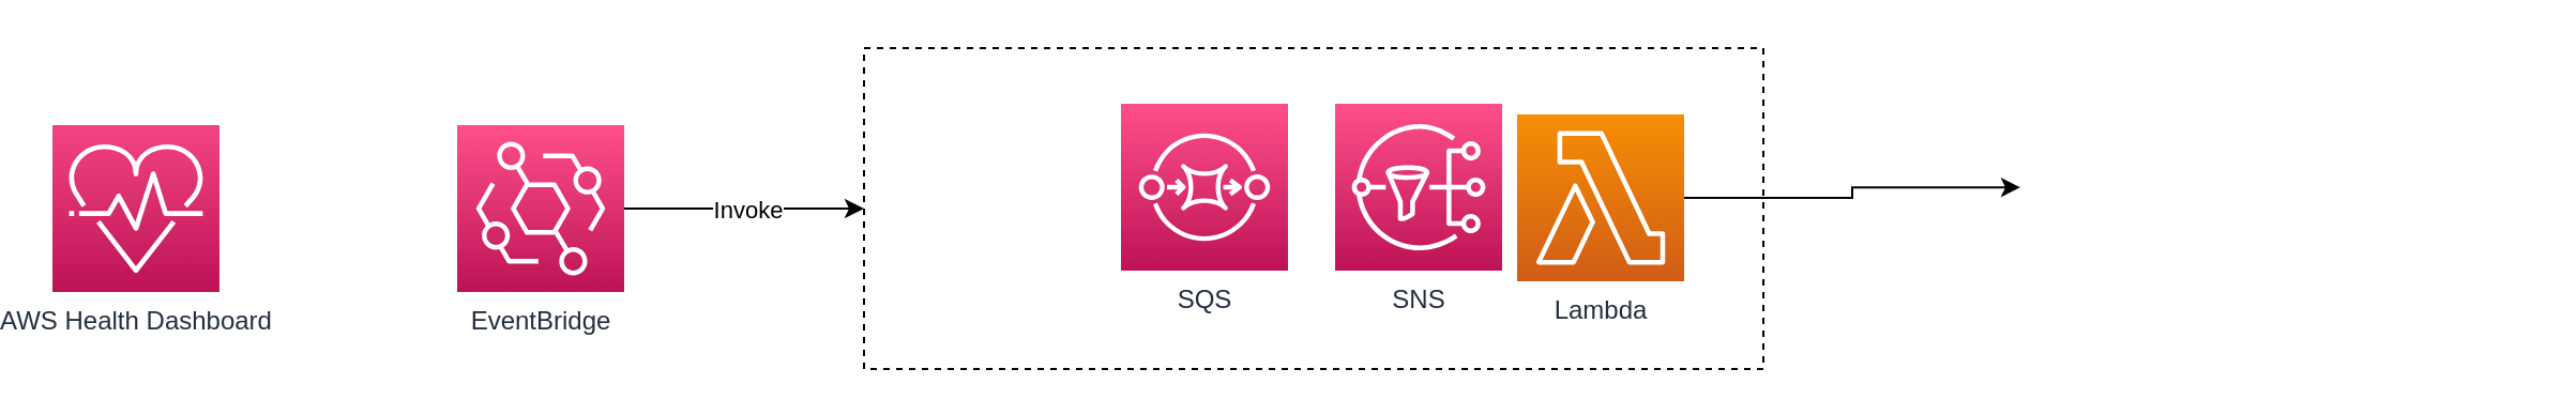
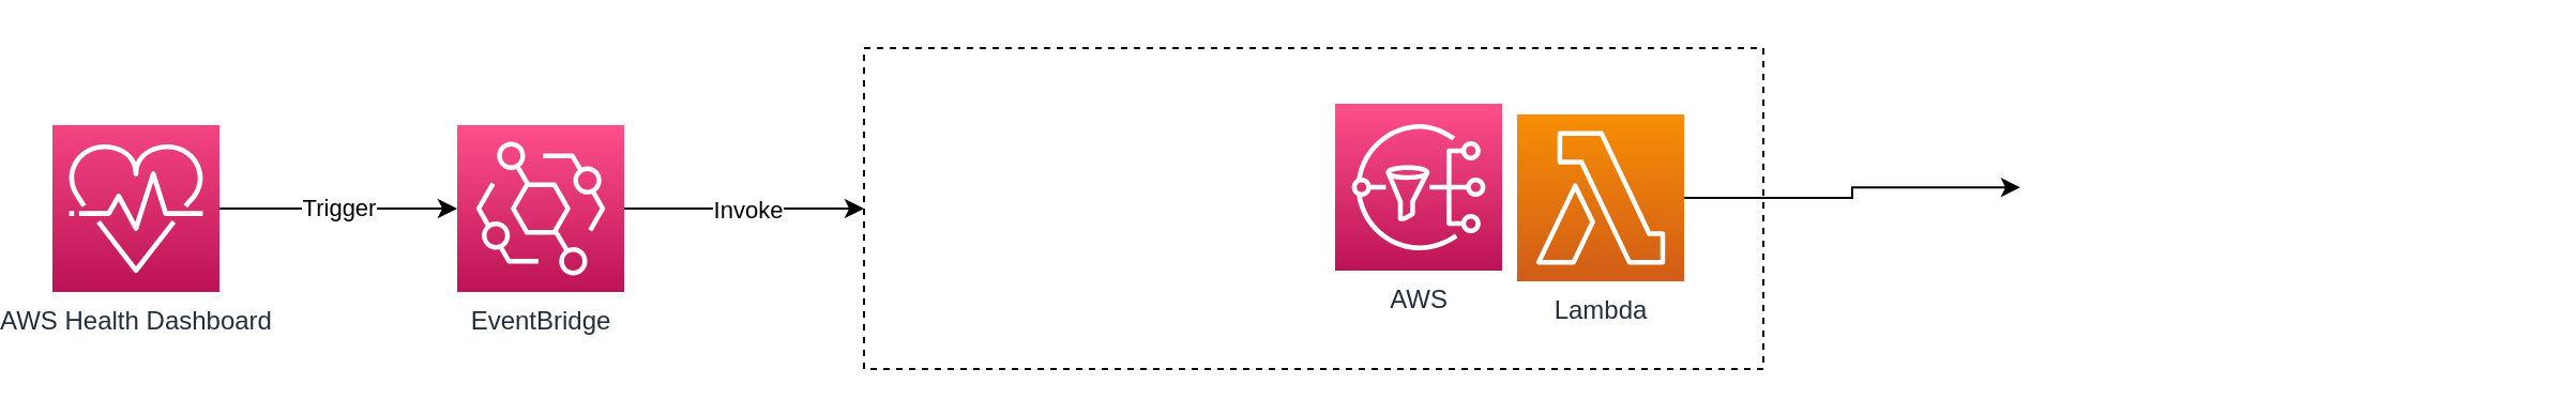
  <mxCell id="0" />
  <mxCell id="1" parent="0" />
  <mxCell id="2" value="" style="rounded=0;whiteSpace=wrap;html=1;fillColor=none;dashed=1;" vertex="1" parent="1"><mxGeometry x="399" y="22" width="420" height="150" as="geometry" /></mxCell>
+ <mxCell id="3" value="Trigger" style="edgeStyle=orthogonalEdgeStyle;rounded=0;orthogonalLoop=1;jettySize=auto;html=1;entryX=0;entryY=0.5;entryDx=0;entryDy=0;entryPerimeter=0;" edge="1" parent="1" source="4" target="7"><mxGeometry relative="1" as="geometry" /></mxCell>
  <mxCell id="4" value="AWS Health Dashboard" style="sketch=0;points=[[0,0,0],[0.25,0,0],[0.5,0,0],[0.75,0,0],[1,0,0],[0,1,0],[0.25,1,0],[0.5,1,0],[0.75,1,0],[1,1,0],[0,0.25,0],[0,0.5,0],[0,0.75,0],[1,0.25,0],[1,0.5,0],[1,0.75,0]];points=[[0,0,0],[0.25,0,0],[0.5,0,0],[0.75,0,0],[1,0,0],[0,1,0],[0.25,1,0],[0.5,1,0],[0.75,1,0],[1,1,0],[0,0.25,0],[0,0.5,0],[0,0.75,0],[1,0.25,0],[1,0.5,0],[1,0.75,0]];outlineConnect=0;fontColor=#232F3E;gradientColor=#F34482;gradientDirection=north;fillColor=#BC1356;strokeColor=#ffffff;dashed=0;verticalLabelPosition=bottom;verticalAlign=top;align=center;html=1;fontSize=12;fontStyle=0;aspect=fixed;shape=mxgraph.aws4.resourceIcon;resIcon=mxgraph.aws4.personal_health_dashboard;" parent="1" vertex="1"><mxGeometry x="20" y="58" width="78" height="78" as="geometry" /></mxCell>
  <mxCell id="5" style="edgeStyle=orthogonalEdgeStyle;rounded=0;orthogonalLoop=1;jettySize=auto;html=1;" edge="1" parent="1" source="7" target="2"><mxGeometry relative="1" as="geometry" /></mxCell>
  <mxCell id="6" value="Invoke" style="edgeLabel;html=1;align=center;verticalAlign=middle;resizable=0;points=[];" vertex="1" connectable="0" parent="5"><mxGeometry x="0.022" relative="1" as="geometry"><mxPoint as="offset" /></mxGeometry></mxCell>
  <mxCell id="7" value="EventBridge" style="sketch=0;points=[[0,0,0],[0.25,0,0],[0.5,0,0],[0.75,0,0],[1,0,0],[0,1,0],[0.25,1,0],[0.5,1,0],[0.75,1,0],[1,1,0],[0,0.25,0],[0,0.5,0],[0,0.75,0],[1,0.25,0],[1,0.5,0],[1,0.75,0]];outlineConnect=0;fontColor=#232F3E;gradientColor=#FF4F8B;gradientDirection=north;fillColor=#BC1356;strokeColor=#ffffff;dashed=0;verticalLabelPosition=bottom;verticalAlign=top;align=center;html=1;fontSize=12;fontStyle=0;aspect=fixed;shape=mxgraph.aws4.resourceIcon;resIcon=mxgraph.aws4.eventbridge;" parent="1" vertex="1"><mxGeometry x="209" y="58" width="78" height="78" as="geometry" /></mxCell>
  <mxCell id="8" style="edgeStyle=orthogonalEdgeStyle;rounded=0;orthogonalLoop=1;jettySize=auto;html=1;" edge="1" parent="1" source="9" target="12"><mxGeometry relative="1" as="geometry" /></mxCell>
  <mxCell id="9" value="Lambda" style="sketch=0;points=[[0,0,0],[0.25,0,0],[0.5,0,0],[0.75,0,0],[1,0,0],[0,1,0],[0.25,1,0],[0.5,1,0],[0.75,1,0],[1,1,0],[0,0.25,0],[0,0.5,0],[0,0.75,0],[1,0.25,0],[1,0.5,0],[1,0.75,0]];outlineConnect=0;fontColor=#232F3E;gradientColor=#F78E04;gradientDirection=north;fillColor=#D05C17;strokeColor=#ffffff;dashed=0;verticalLabelPosition=bottom;verticalAlign=top;align=center;html=1;fontSize=12;fontStyle=0;aspect=fixed;shape=mxgraph.aws4.resourceIcon;resIcon=mxgraph.aws4.lambda;labelPosition=center;" parent="1" vertex="1"><mxGeometry x="704" y="53" width="78" height="78" as="geometry" /></mxCell>
- <mxCell id="10" value="SQS" style="sketch=0;points=[[0,0,0],[0.25,0,0],[0.5,0,0],[0.75,0,0],[1,0,0],[0,1,0],[0.25,1,0],[0.5,1,0],[0.75,1,0],[1,1,0],[0,0.25,0],[0,0.5,0],[0,0.75,0],[1,0.25,0],[1,0.5,0],[1,0.75,0]];outlineConnect=0;fontColor=#232F3E;gradientColor=#FF4F8B;gradientDirection=north;fillColor=#BC1356;strokeColor=#ffffff;dashed=0;verticalLabelPosition=bottom;verticalAlign=top;align=center;html=1;fontSize=12;fontStyle=0;aspect=fixed;shape=mxgraph.aws4.resourceIcon;resIcon=mxgraph.aws4.sqs;" parent="1" vertex="1"><mxGeometry x="519" y="48" width="78" height="78" as="geometry" /></mxCell>
- <mxCell id="11" value="SNS" style="sketch=0;points=[[0,0,0],[0.25,0,0],[0.5,0,0],[0.75,0,0],[1,0,0],[0,1,0],[0.25,1,0],[0.5,1,0],[0.75,1,0],[1,1,0],[0,0.25,0],[0,0.5,0],[0,0.75,0],[1,0.25,0],[1,0.5,0],[1,0.75,0]];outlineConnect=0;fontColor=#232F3E;gradientColor=#FF4F8B;gradientDirection=north;fillColor=#BC1356;strokeColor=#ffffff;dashed=0;verticalLabelPosition=bottom;verticalAlign=top;align=center;html=1;fontSize=12;fontStyle=0;aspect=fixed;shape=mxgraph.aws4.resourceIcon;resIcon=mxgraph.aws4.sns;" parent="1" vertex="1"><mxGeometry x="619" y="48" width="78" height="78" as="geometry" /></mxCell>
+ <mxCell id="11" value="AWS" style="sketch=0;points=[[0,0,0],[0.25,0,0],[0.5,0,0],[0.75,0,0],[1,0,0],[0,1,0],[0.25,1,0],[0.5,1,0],[0.75,1,0],[1,1,0],[0,0.25,0],[0,0.5,0],[0,0.75,0],[1,0.25,0],[1,0.5,0],[1,0.75,0]];outlineConnect=0;fontColor=#232F3E;gradientColor=#FF4F8B;gradientDirection=north;fillColor=#BC1356;strokeColor=#ffffff;dashed=0;verticalLabelPosition=bottom;verticalAlign=top;align=center;html=1;fontSize=12;fontStyle=0;aspect=fixed;shape=mxgraph.aws4.resourceIcon;resIcon=mxgraph.aws4.sns;" parent="1" vertex="1"><mxGeometry x="619" y="48" width="78" height="78" as="geometry" /></mxCell>
  <mxCell id="12" value="" style="shape=image;verticalLabelPosition=bottom;labelBackgroundColor=default;verticalAlign=top;aspect=fixed;imageAspect=0;image=https://logos-world.net/wp-content/uploads/2020/10/Slack-Logo.png;" vertex="1" parent="1"><mxGeometry x="939" y="20.06" width="238" height="133.88" as="geometry" /></mxCell>
